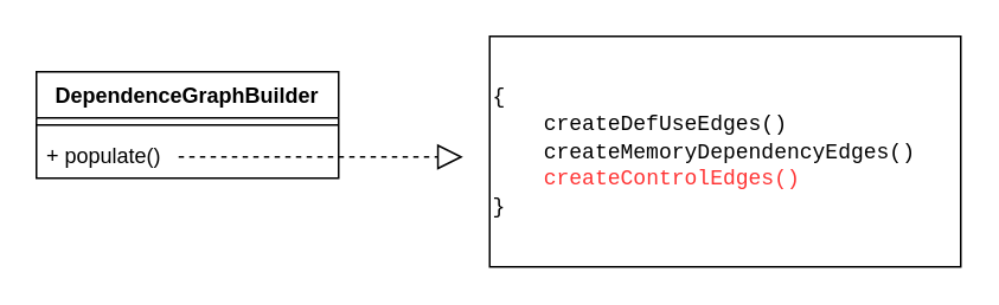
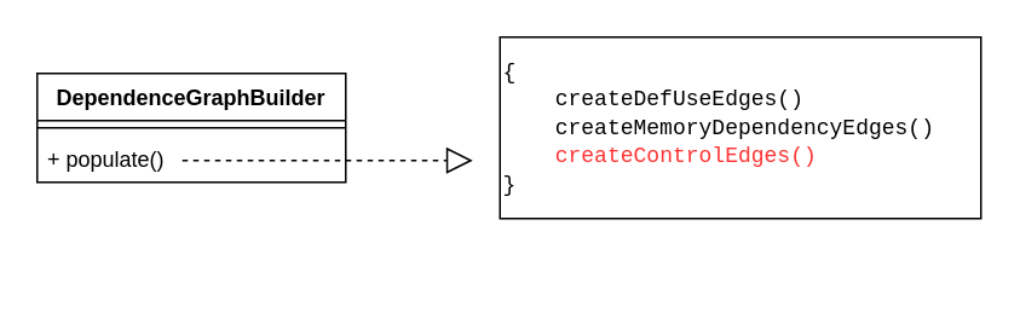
  <mxCell id="0" />
  <mxCell id="1" parent="0" />
  <mxCell id="2" value="DependenceGraphBuilder" style="swimlane;fontStyle=1;align=center;verticalAlign=top;childLayout=stackLayout;horizontal=1;startSize=26;horizontalStack=0;resizeParent=1;resizeParentMax=0;resizeLast=0;collapsible=1;marginBottom=0;" vertex="1" parent="1"><mxGeometry x="20" y="40" width="170" height="60" as="geometry" /></mxCell>
  <mxCell id="3" value="" style="line;strokeWidth=1;fillColor=none;align=left;verticalAlign=middle;spacingTop=-1;spacingLeft=3;spacingRight=3;rotatable=0;labelPosition=right;points=[];portConstraint=eastwest;" vertex="1" parent="2"><mxGeometry y="26" width="170" height="8" as="geometry" /></mxCell>
  <mxCell id="4" value="+ populate()" style="text;strokeColor=none;fillColor=none;align=left;verticalAlign=top;spacingLeft=4;spacingRight=4;overflow=hidden;rotatable=0;points=[[0,0.5],[1,0.5]];portConstraint=eastwest;" vertex="1" parent="2"><mxGeometry y="34" width="170" height="26" as="geometry" /></mxCell>
  <mxCell id="5" value="" style="endArrow=block;dashed=1;endFill=0;endSize=12;html=1;" edge="1" parent="1"><mxGeometry width="160" relative="1" as="geometry"><mxPoint x="100" y="88" as="sourcePoint" /><mxPoint x="260" y="88" as="targetPoint" /></mxGeometry></mxCell>
- <mxCell id="6" value="&lt;div&gt;&lt;font face=&quot;Courier New&quot;&gt;{ &lt;br&gt;&lt;/font&gt;&lt;/div&gt;&lt;div&gt;&lt;font face=&quot;Courier New&quot;&gt;&amp;nbsp;&amp;nbsp;&amp;nbsp; createDefUseEdges()&lt;/font&gt;&lt;/div&gt;&lt;div&gt;&lt;font face=&quot;Courier New&quot;&gt;&amp;nbsp;&amp;nbsp;&amp;nbsp; createMemoryDependencyEdges()&lt;/font&gt;&lt;/div&gt;&lt;div&gt;&lt;font face=&quot;Courier New&quot;&gt;&amp;nbsp;&amp;nbsp;&amp;nbsp; &lt;font color=&quot;#FF3333&quot;&gt;createControlEdges()&lt;/font&gt;&lt;/font&gt;&lt;/div&gt;&lt;div&gt;&lt;font face=&quot;Courier New&quot;&gt;}&lt;br&gt;&lt;/font&gt;&lt;/div&gt;" style="html=1;align=left;" vertex="1" parent="1"><mxGeometry x="275" y="20" width="265" height="130" as="geometry" /></mxCell>
+ <mxCell id="6" value="&lt;div&gt;&lt;font face=&quot;Courier New&quot;&gt;{ &lt;br&gt;&lt;/font&gt;&lt;/div&gt;&lt;div&gt;&lt;font face=&quot;Courier New&quot;&gt;&amp;nbsp;&amp;nbsp;&amp;nbsp; createDefUseEdges()&lt;/font&gt;&lt;/div&gt;&lt;div&gt;&lt;font face=&quot;Courier New&quot;&gt;&amp;nbsp;&amp;nbsp;&amp;nbsp; createMemoryDependencyEdges()&lt;/font&gt;&lt;/div&gt;&lt;div&gt;&lt;font face=&quot;Courier New&quot;&gt;&amp;nbsp;&amp;nbsp;&amp;nbsp; &lt;font color=&quot;#FF3333&quot;&gt;createControlEdges()&lt;/font&gt;&lt;/font&gt;&lt;/div&gt;&lt;div&gt;&lt;font face=&quot;Courier New&quot;&gt;}&lt;br&gt;&lt;/font&gt;&lt;/div&gt;" style="html=1;align=left;" vertex="1" parent="1"><mxGeometry x="275" y="20" width="265" height="100" as="geometry" /></mxCell>
